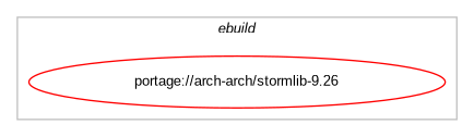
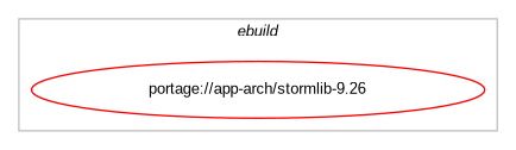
  digraph {
    compound=true
    concentrate=true
    fontname="Liberation Sans"
    fontsize=10
    newrank=true
    rankdir=TB
    ranksep=1.5
-   n1 [color=red fontname="Liberation Sans" fontsize=10 label="portage://arch-arch/stormlib-9.26" width=4]
+   n1 [color=red fontname="Liberation Sans" fontsize=10 label="portage://app-arch/stormlib-9.26" width=4]
    subgraph cluster_1 {
      color=gray
      label=<<i>ebuild</i>>
      n1
    }
    subgraph cluster_2 {
      color=gray
      label=<<i>dependencies</i>>
      subgraph cluster_3 {
        color=gray
        fillcolor="#eeeeee"
        label=<<i>compile</i>>
        style=filled
      }
      subgraph cluster_4 {
        color=gray
        fillcolor="#eeeeee"
        label=<<i>compile and run</i>>
        style=filled
      }
      subgraph cluster_5 {
        color=gray
        fillcolor="#eeeeee"
        label=<<i>run</i>>
        style=filled
      }
    }
    subgraph cluster_6 {
      color=gray
      label=<<i>candidates</i>>
      rank=same
    }
  }
